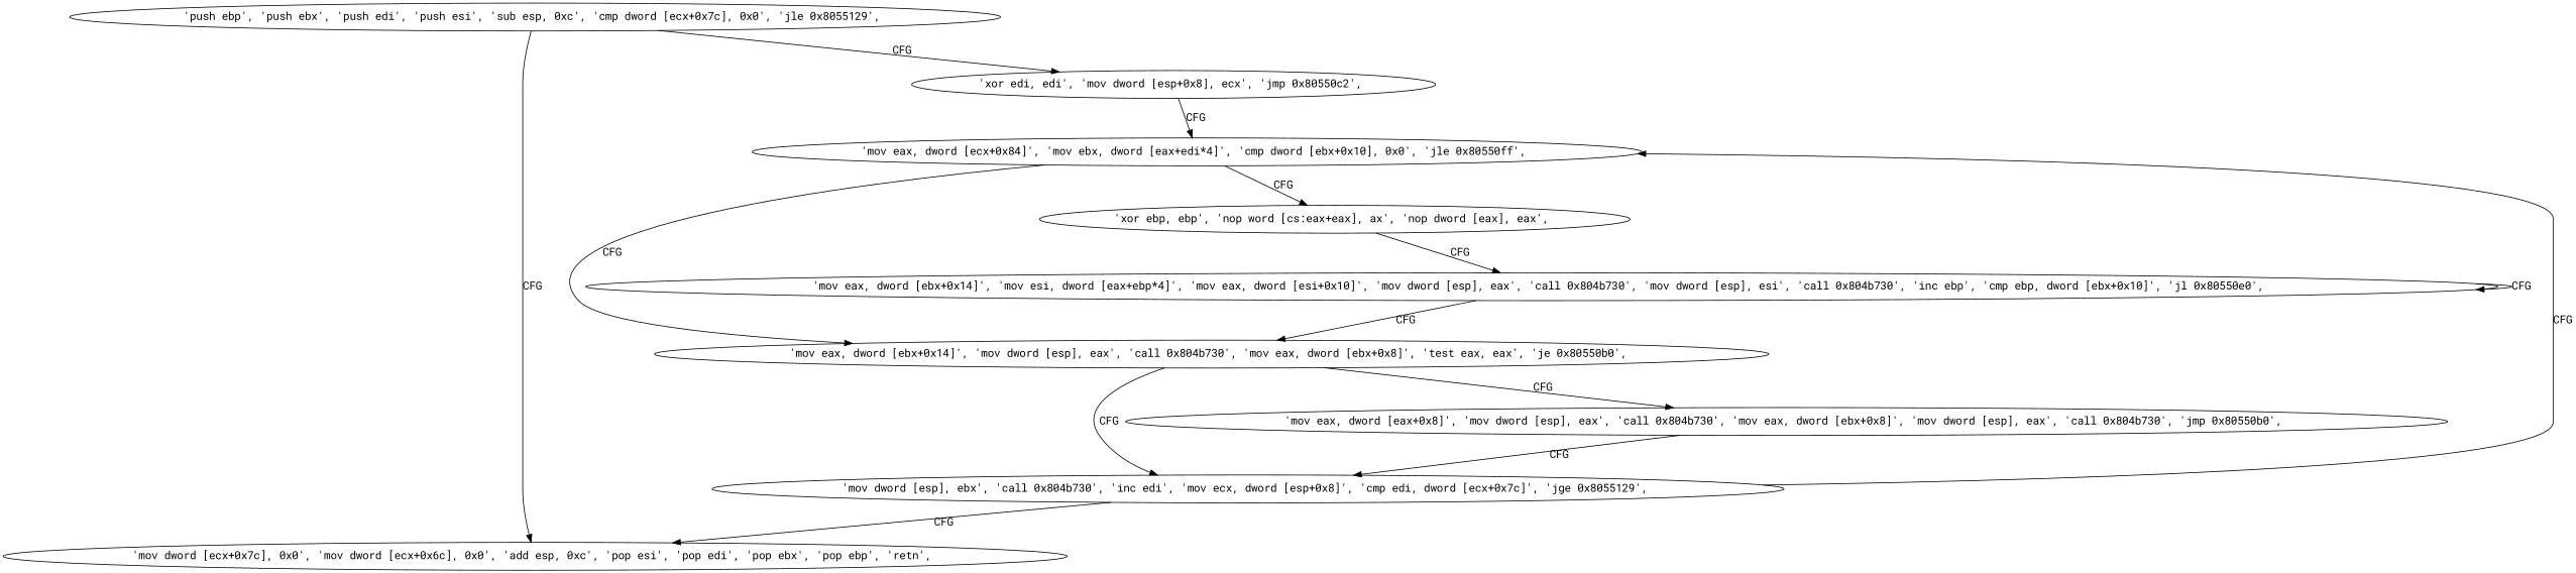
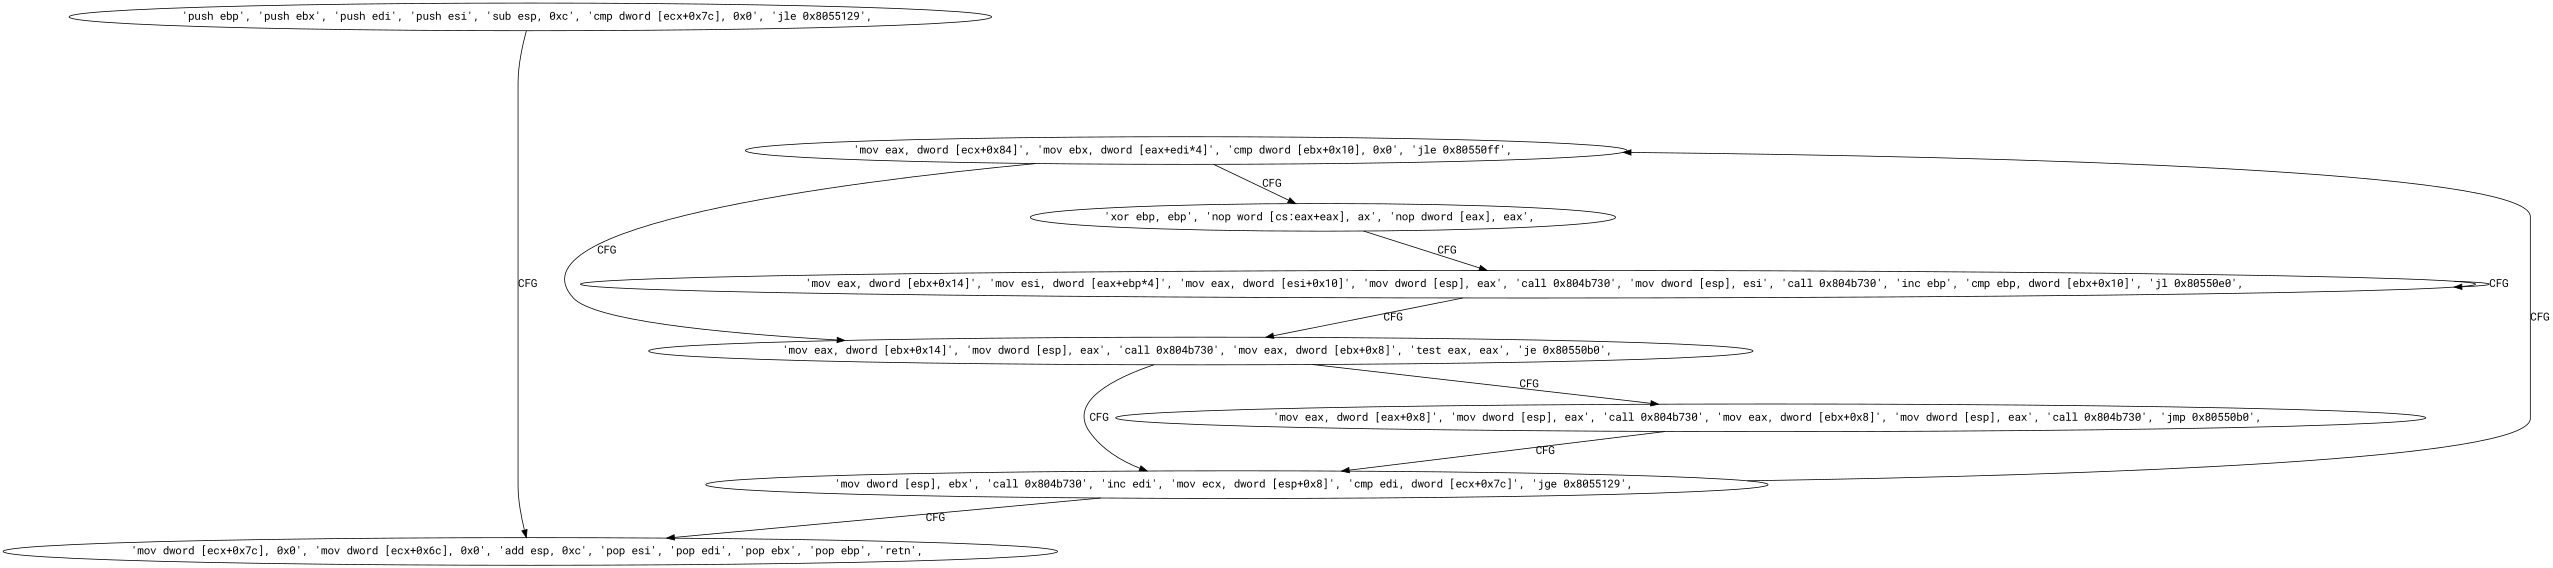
  digraph {
    fontname="Roboto Mono"
    node [fontname="Roboto Mono"]
    edge [fontname="Roboto Mono"]
    n1 [label="'push ebp', 'push ebx', 'push edi', 'push esi', 'sub esp, 0xc', 'cmp dword [ecx+0x7c], 0x0', 'jle 0x8055129', "]
    n2 [label="'mov dword [ecx+0x7c], 0x0', 'mov dword [ecx+0x6c], 0x0', 'add esp, 0xc', 'pop esi', 'pop edi', 'pop ebx', 'pop ebp', 'retn', "]
-   n3 [label="'xor edi, edi', 'mov dword [esp+0x8], ecx', 'jmp 0x80550c2', "]
    n4 [label="'mov eax, dword [ecx+0x84]', 'mov ebx, dword [eax+edi*4]', 'cmp dword [ebx+0x10], 0x0', 'jle 0x80550ff', "]
    n5 [label="'mov eax, dword [ebx+0x14]', 'mov dword [esp], eax', 'call 0x804b730', 'mov eax, dword [ebx+0x8]', 'test eax, eax', 'je 0x80550b0', "]
    n6 [label="'xor ebp, ebp', 'nop word [cs:eax+eax], ax', 'nop dword [eax], eax', "]
    n7 [label="'mov dword [esp], ebx', 'call 0x804b730', 'inc edi', 'mov ecx, dword [esp+0x8]', 'cmp edi, dword [ecx+0x7c]', 'jge 0x8055129', "]
    n8 [label="'mov eax, dword [eax+0x8]', 'mov dword [esp], eax', 'call 0x804b730', 'mov eax, dword [ebx+0x8]', 'mov dword [esp], eax', 'call 0x804b730', 'jmp 0x80550b0', "]
    n9 [label="'mov eax, dword [ebx+0x14]', 'mov esi, dword [eax+ebp*4]', 'mov eax, dword [esi+0x10]', 'mov dword [esp], eax', 'call 0x804b730', 'mov dword [esp], esi', 'call 0x804b730', 'inc ebp', 'cmp ebp, dword [ebx+0x10]', 'jl 0x80550e0', "]
    n1 -> n2 [label=CFG]
-   n1 -> n3 [label=CFG]
-   n3 -> n4 [label=CFG]
    n4 -> n5 [label=CFG]
    n4 -> n6 [label=CFG]
    n5 -> n7 [label=CFG]
    n5 -> n8 [label=CFG]
    n6 -> n9 [label=CFG]
    n7 -> n2 [label=CFG]
    n7 -> n4 [label=CFG]
    n8 -> n7 [label=CFG]
    n9 -> n5 [label=CFG]
    n9 -> n9 [label=CFG]
  }
